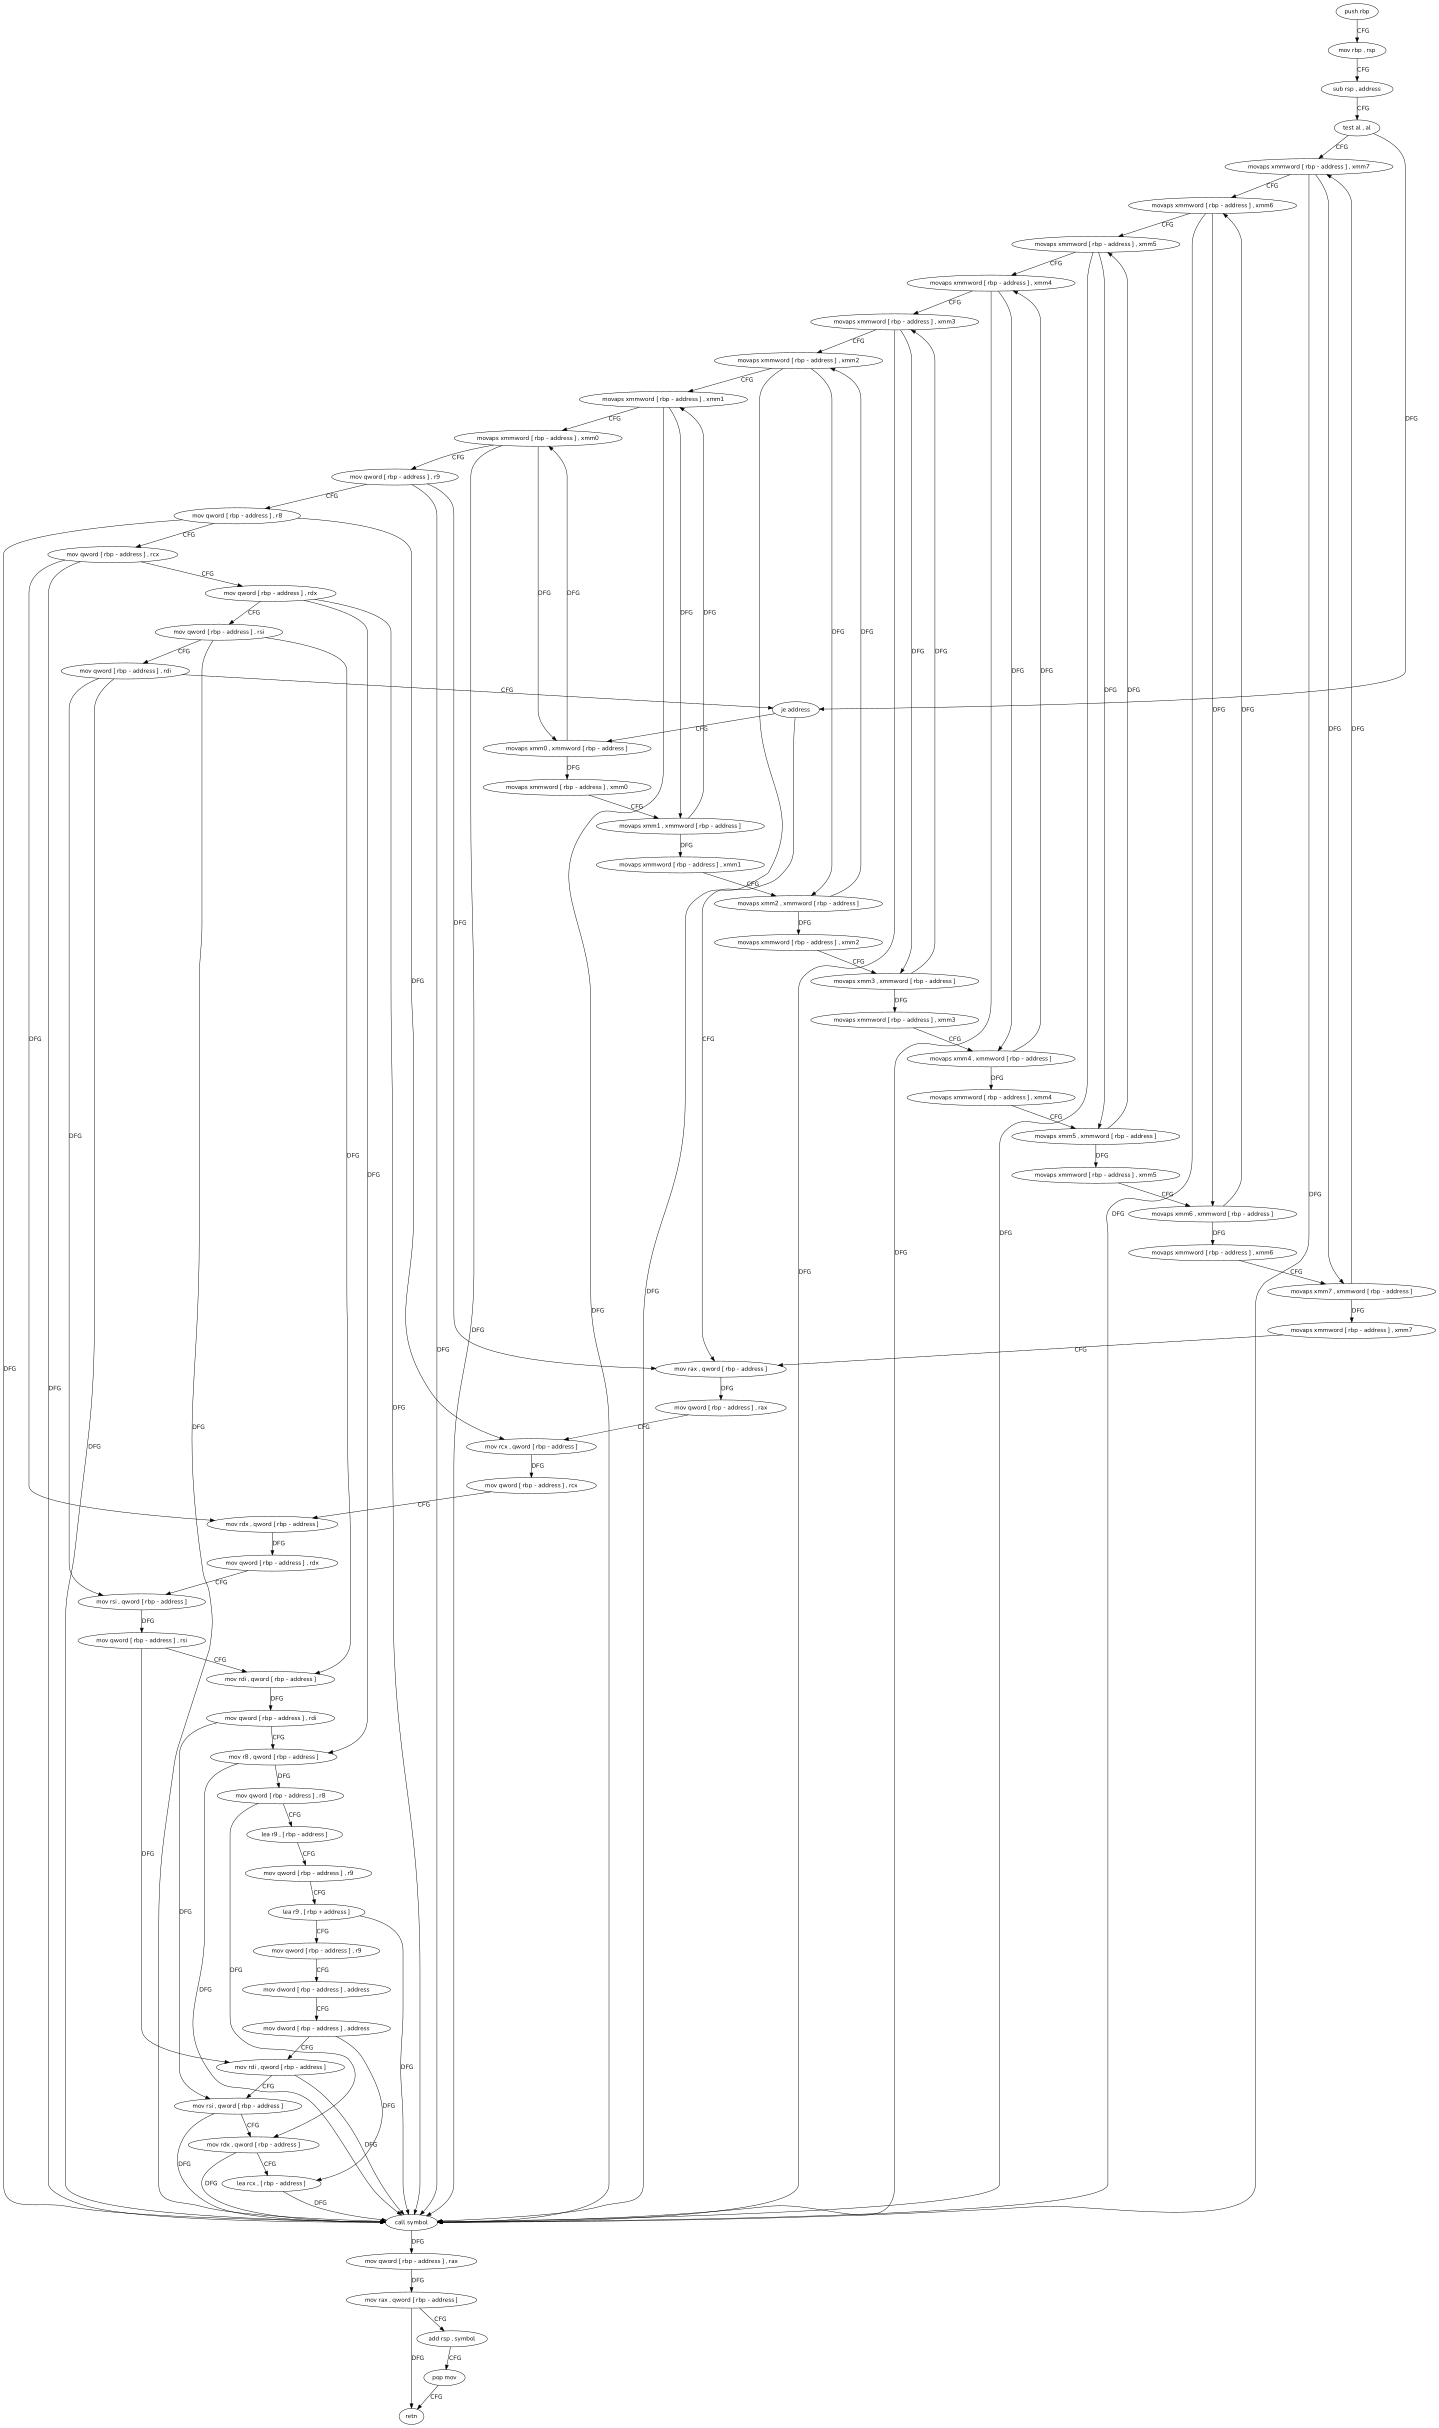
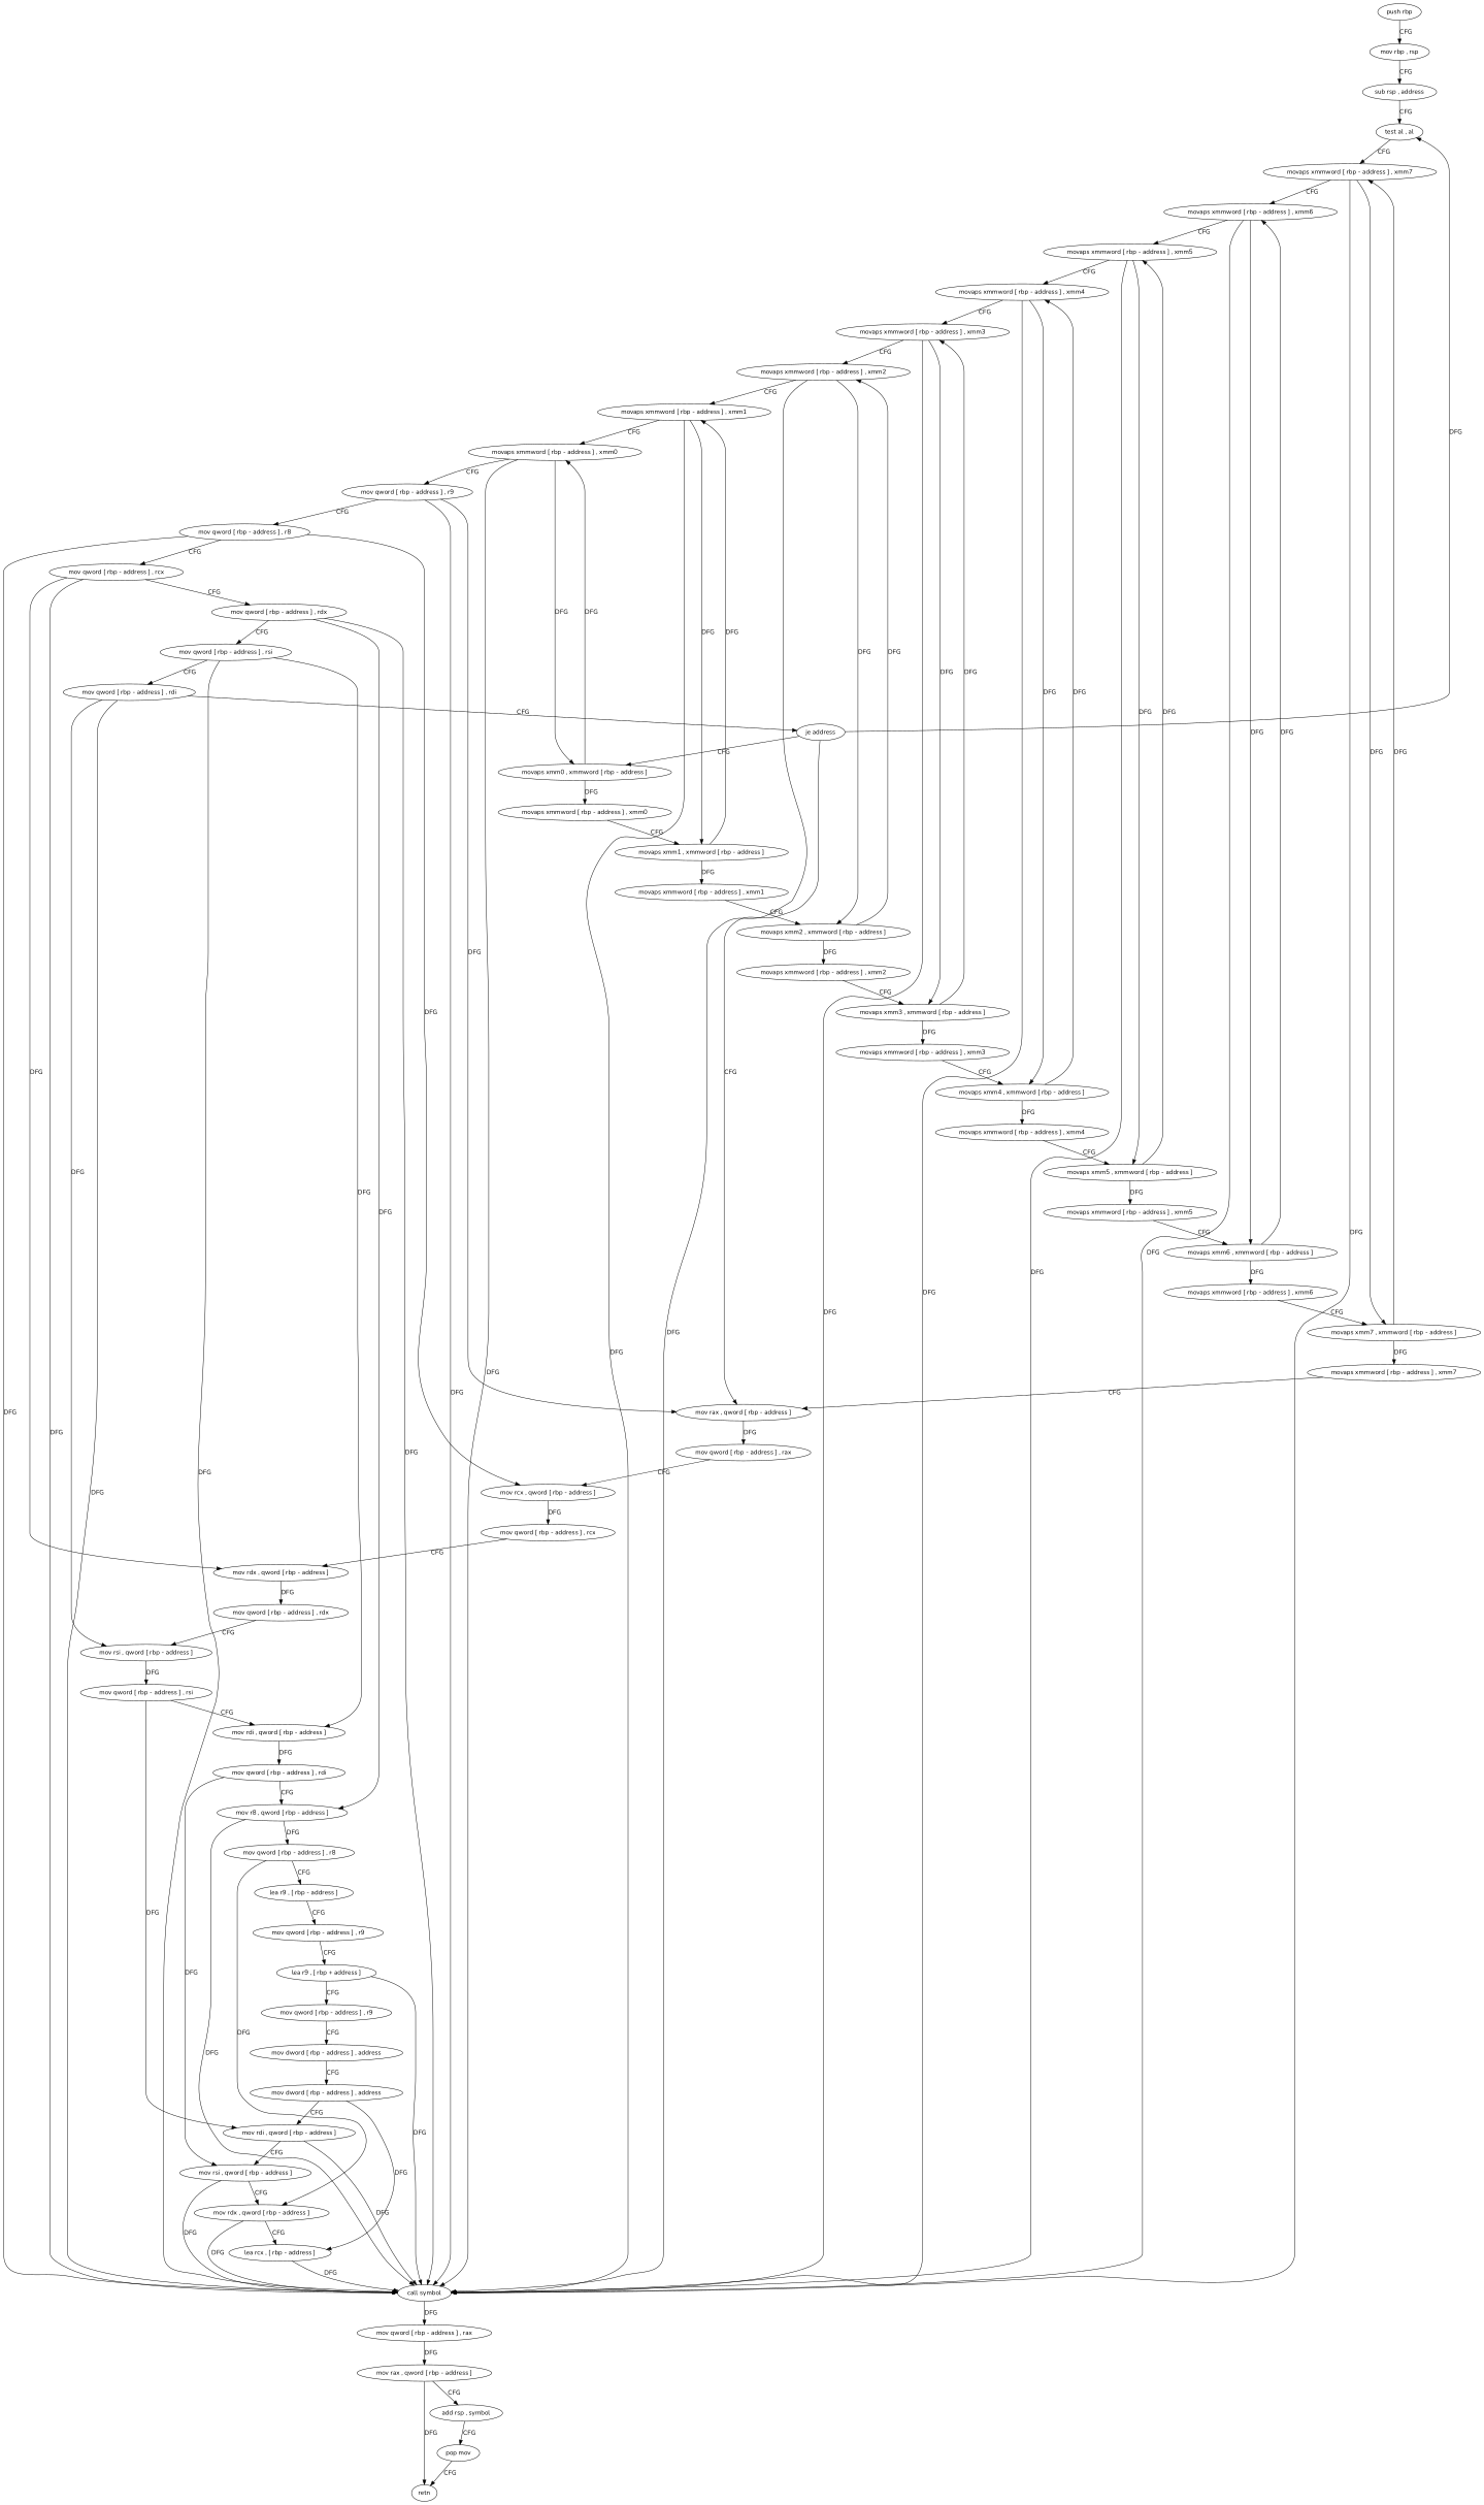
  digraph {
    fontname=Nunito
    node [fontname=Nunito]
    edge [fontname=Nunito]
    n1 [label="push rbp"]
    n2 [label="mov rbp , rsp"]
    n3 [label="sub rsp , address"]
    n4 [label="test al , al"]
    n5 [label="movaps xmmword [ rbp - address ] , xmm7"]
    n6 [label="je address"]
    n7 [label="movaps xmmword [ rbp - address ] , xmm6"]
    n8 [label="call symbol"]
    n9 [label="movaps xmm7 , xmmword [ rbp - address ]"]
    n10 [label="movaps xmm0 , xmmword [ rbp - address ]"]
    n11 [label="mov rax , qword [ rbp - address ]"]
    n12 [label="movaps xmmword [ rbp - address ] , xmm5"]
    n13 [label="movaps xmm6 , xmmword [ rbp - address ]"]
    n14 [label="mov qword [ rbp - address ] , rax"]
    n15 [label="movaps xmmword [ rbp - address ] , xmm7"]
    n16 [label="movaps xmmword [ rbp - address ] , xmm4"]
    n17 [label="movaps xmm5 , xmmword [ rbp - address ]"]
    n18 [label="movaps xmmword [ rbp - address ] , xmm6"]
    n19 [label="movaps xmmword [ rbp - address ] , xmm3"]
    n20 [label="movaps xmm4 , xmmword [ rbp - address ]"]
    n21 [label="movaps xmmword [ rbp - address ] , xmm5"]
    n22 [label="movaps xmmword [ rbp - address ] , xmm2"]
    n23 [label="movaps xmm3 , xmmword [ rbp - address ]"]
    n24 [label="movaps xmmword [ rbp - address ] , xmm4"]
    n25 [label="movaps xmmword [ rbp - address ] , xmm1"]
    n26 [label="movaps xmm2 , xmmword [ rbp - address ]"]
    n27 [label="movaps xmmword [ rbp - address ] , xmm3"]
    n28 [label="movaps xmmword [ rbp - address ] , xmm0"]
    n29 [label="movaps xmm1 , xmmword [ rbp - address ]"]
    n30 [label="movaps xmmword [ rbp - address ] , xmm2"]
    n31 [label="mov qword [ rbp - address ] , r9"]
    n32 [label="movaps xmmword [ rbp - address ] , xmm1"]
    n33 [label="mov qword [ rbp - address ] , r8"]
    n34 [label="movaps xmmword [ rbp - address ] , xmm0"]
    n35 [label="mov qword [ rbp - address ] , rcx"]
    n36 [label="mov rcx , qword [ rbp - address ]"]
    n37 [label="mov qword [ rbp - address ] , rax"]
    n38 [label="mov qword [ rbp - address ] , rdx"]
    n39 [label="mov rdx , qword [ rbp - address ]"]
    n40 [label="mov qword [ rbp - address ] , rcx"]
    n41 [label="mov qword [ rbp - address ] , rsi"]
    n42 [label="mov r8 , qword [ rbp - address ]"]
    n43 [label="mov qword [ rbp - address ] , rdx"]
    n44 [label="mov qword [ rbp - address ] , rdi"]
    n45 [label="mov rdi , qword [ rbp - address ]"]
    n46 [label="mov qword [ rbp - address ] , r8"]
    n47 [label="mov rsi , qword [ rbp - address ]"]
    n48 [label="mov qword [ rbp - address ] , rdi"]
    n49 [label="mov qword [ rbp - address ] , rsi"]
    n50 [label="mov rdi , qword [ rbp - address ]"]
    n51 [label="mov rsi , qword [ rbp - address ]"]
    n52 [label="mov rdx , qword [ rbp - address ]"]
    n53 [label="lea r9 , [ rbp - address ]"]
    n54 [label="mov qword [ rbp - address ] , r9"]
    n55 [label="lea rcx , [ rbp - address ]"]
    n56 [label="lea r9 , [ rbp + address ]"]
    n57 [label="mov qword [ rbp - address ] , r9"]
    n58 [label="mov dword [ rbp - address ] , address"]
    n59 [label="mov dword [ rbp - address ] , address"]
    n60 [label="mov rax , qword [ rbp - address ]"]
    n61 [label="add rsp , symbol"]
    n62 [label=retn]
    n63 [label="pop mov"]
    n1 -> n2 [label=CFG]
    n2 -> n3 [label=CFG]
    n3 -> n4 [label=CFG]
    n4 -> n5 [label=CFG]
-   n4 -> n6 [label=DFG]
+   n6 -> n4 [label=DFG]
    n5 -> n7 [label=CFG]
    n5 -> n8 [label=DFG]
    n5 -> n9 [label=DFG]
    n6 -> n10 [label=CFG]
    n6 -> n11 [label=CFG]
    n7 -> n8 [label=DFG]
    n7 -> n12 [label=CFG]
    n7 -> n13 [label=DFG]
    n8 -> n14 [label=DFG]
    n9 -> n5 [label=DFG]
    n9 -> n15 [label=DFG]
    n10 -> n28 [label=DFG]
    n10 -> n34 [label=DFG]
    n11 -> n37 [label=DFG]
    n12 -> n8 [label=DFG]
    n12 -> n16 [label=CFG]
    n12 -> n17 [label=DFG]
    n13 -> n7 [label=DFG]
    n13 -> n18 [label=DFG]
    n14 -> n60 [label=DFG]
    n15 -> n11 [label=CFG]
    n16 -> n8 [label=DFG]
    n16 -> n19 [label=CFG]
    n16 -> n20 [label=DFG]
    n17 -> n12 [label=DFG]
    n17 -> n21 [label=DFG]
    n18 -> n9 [label=CFG]
    n19 -> n8 [label=DFG]
    n19 -> n22 [label=CFG]
    n19 -> n23 [label=DFG]
    n20 -> n16 [label=DFG]
    n20 -> n24 [label=DFG]
    n21 -> n13 [label=CFG]
    n22 -> n8 [label=DFG]
    n22 -> n25 [label=CFG]
    n22 -> n26 [label=DFG]
    n23 -> n19 [label=DFG]
    n23 -> n27 [label=DFG]
    n24 -> n17 [label=CFG]
    n25 -> n8 [label=DFG]
    n25 -> n28 [label=CFG]
    n25 -> n29 [label=DFG]
    n26 -> n22 [label=DFG]
    n26 -> n30 [label=DFG]
    n27 -> n20 [label=CFG]
    n28 -> n8 [label=DFG]
    n28 -> n10 [label=DFG]
    n28 -> n31 [label=CFG]
    n29 -> n25 [label=DFG]
    n29 -> n32 [label=DFG]
    n30 -> n23 [label=CFG]
    n31 -> n8 [label=DFG]
    n31 -> n11 [label=DFG]
    n31 -> n33 [label=CFG]
    n32 -> n26 [label=CFG]
    n33 -> n8 [label=DFG]
    n33 -> n35 [label=CFG]
    n33 -> n36 [label=DFG]
    n34 -> n29 [label=CFG]
    n35 -> n8 [label=DFG]
    n35 -> n38 [label=CFG]
    n35 -> n39 [label=DFG]
    n36 -> n40 [label=DFG]
    n37 -> n36 [label=CFG]
    n38 -> n8 [label=DFG]
    n38 -> n41 [label=CFG]
    n38 -> n42 [label=DFG]
    n39 -> n43 [label=DFG]
    n40 -> n39 [label=CFG]
    n41 -> n8 [label=DFG]
    n41 -> n44 [label=CFG]
    n41 -> n45 [label=DFG]
    n42 -> n8 [label=DFG]
    n42 -> n46 [label=DFG]
    n43 -> n47 [label=CFG]
    n44 -> n6 [label=CFG]
    n44 -> n8 [label=DFG]
    n44 -> n47 [label=DFG]
    n45 -> n48 [label=DFG]
    n46 -> n52 [label=DFG]
    n46 -> n53 [label=CFG]
    n47 -> n49 [label=DFG]
    n48 -> n42 [label=CFG]
    n48 -> n51 [label=DFG]
    n49 -> n45 [label=CFG]
    n49 -> n50 [label=DFG]
    n50 -> n8 [label=DFG]
    n50 -> n51 [label=CFG]
    n51 -> n8 [label=DFG]
    n51 -> n52 [label=CFG]
    n52 -> n8 [label=DFG]
    n52 -> n55 [label=CFG]
    n53 -> n54 [label=CFG]
    n54 -> n56 [label=CFG]
    n55 -> n8 [label=DFG]
    n56 -> n8 [label=DFG]
    n56 -> n57 [label=CFG]
    n57 -> n58 [label=CFG]
    n58 -> n59 [label=CFG]
    n59 -> n50 [label=CFG]
    n59 -> n55 [label=DFG]
    n60 -> n61 [label=CFG]
    n60 -> n62 [label=DFG]
    n61 -> n63 [label=CFG]
    n63 -> n62 [label=CFG]
  }
